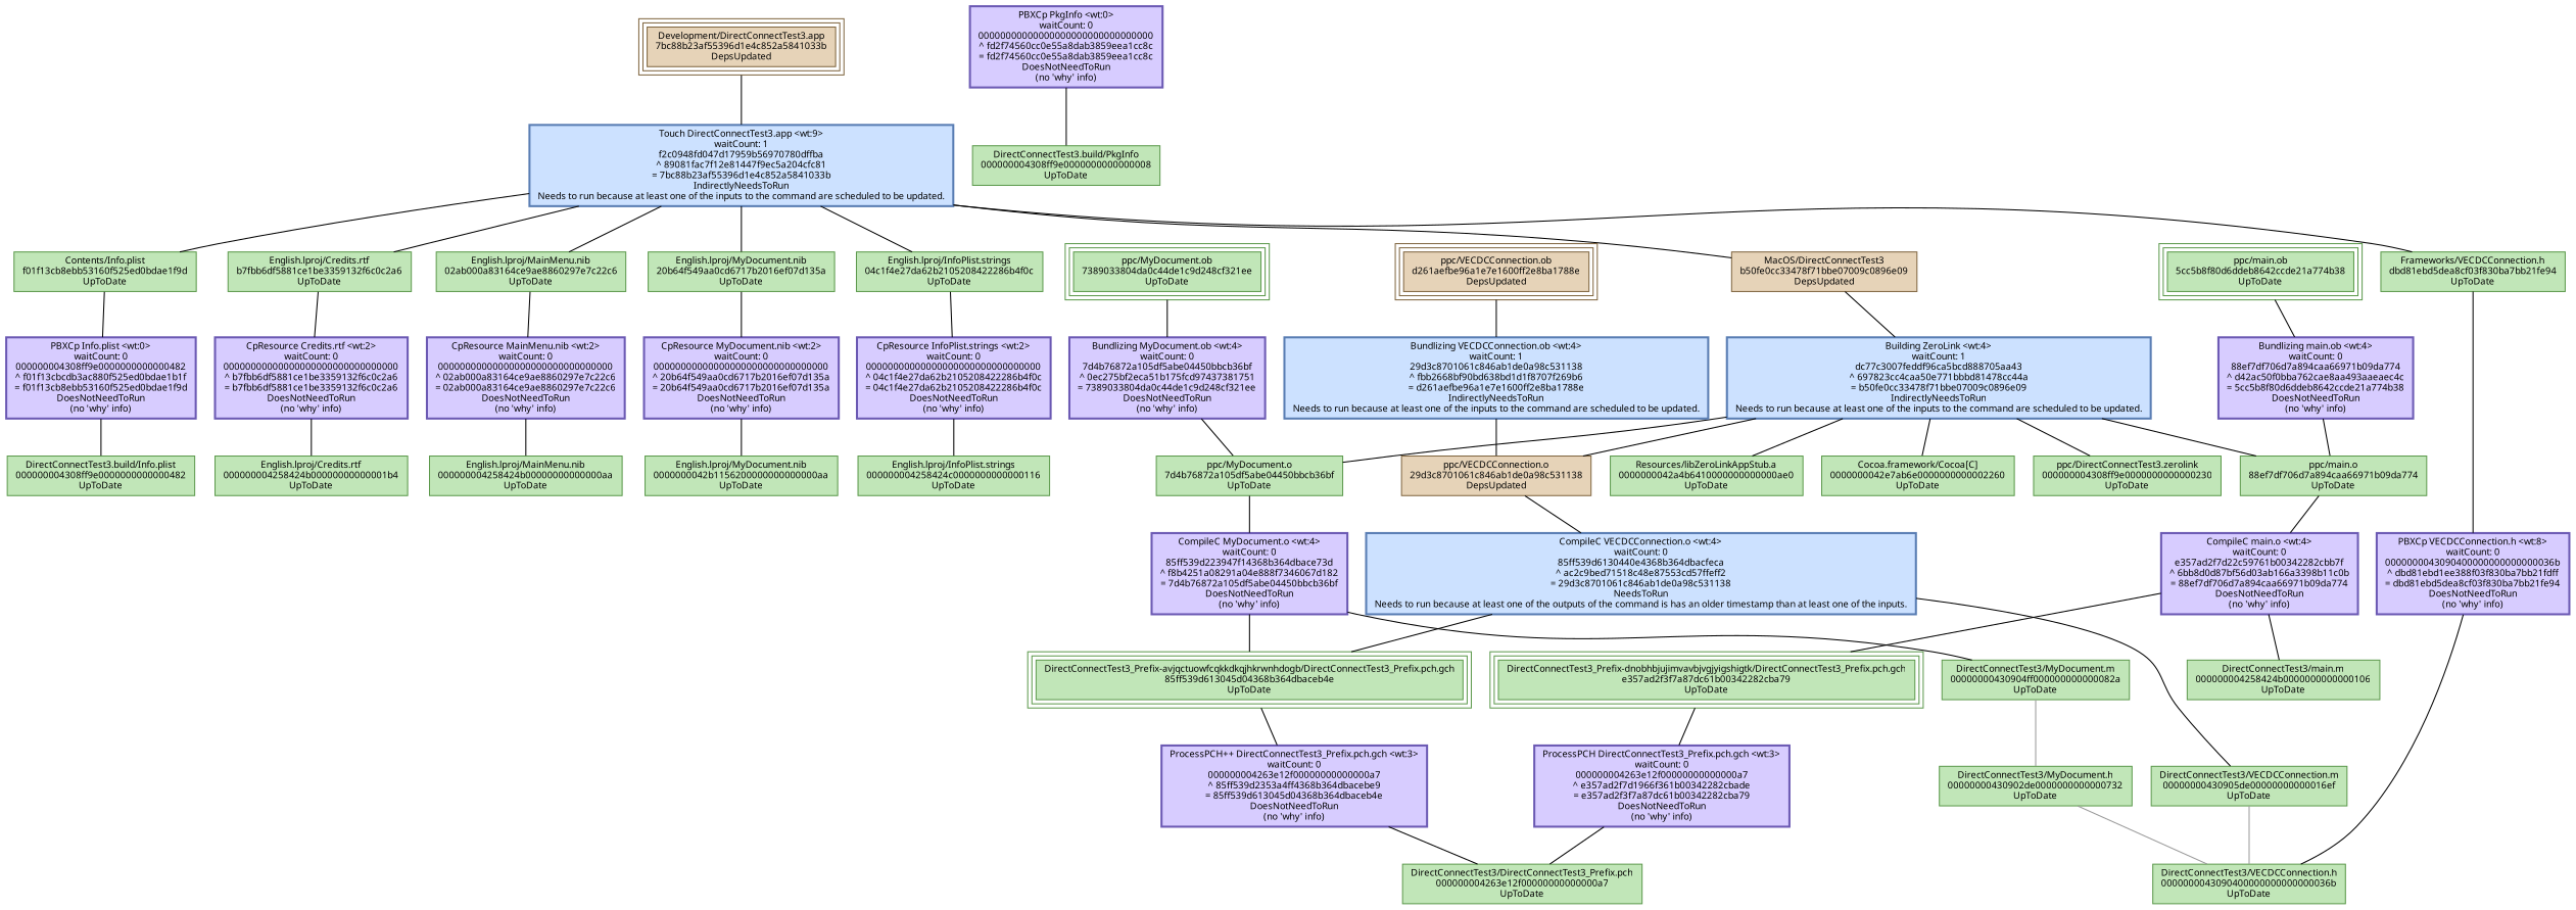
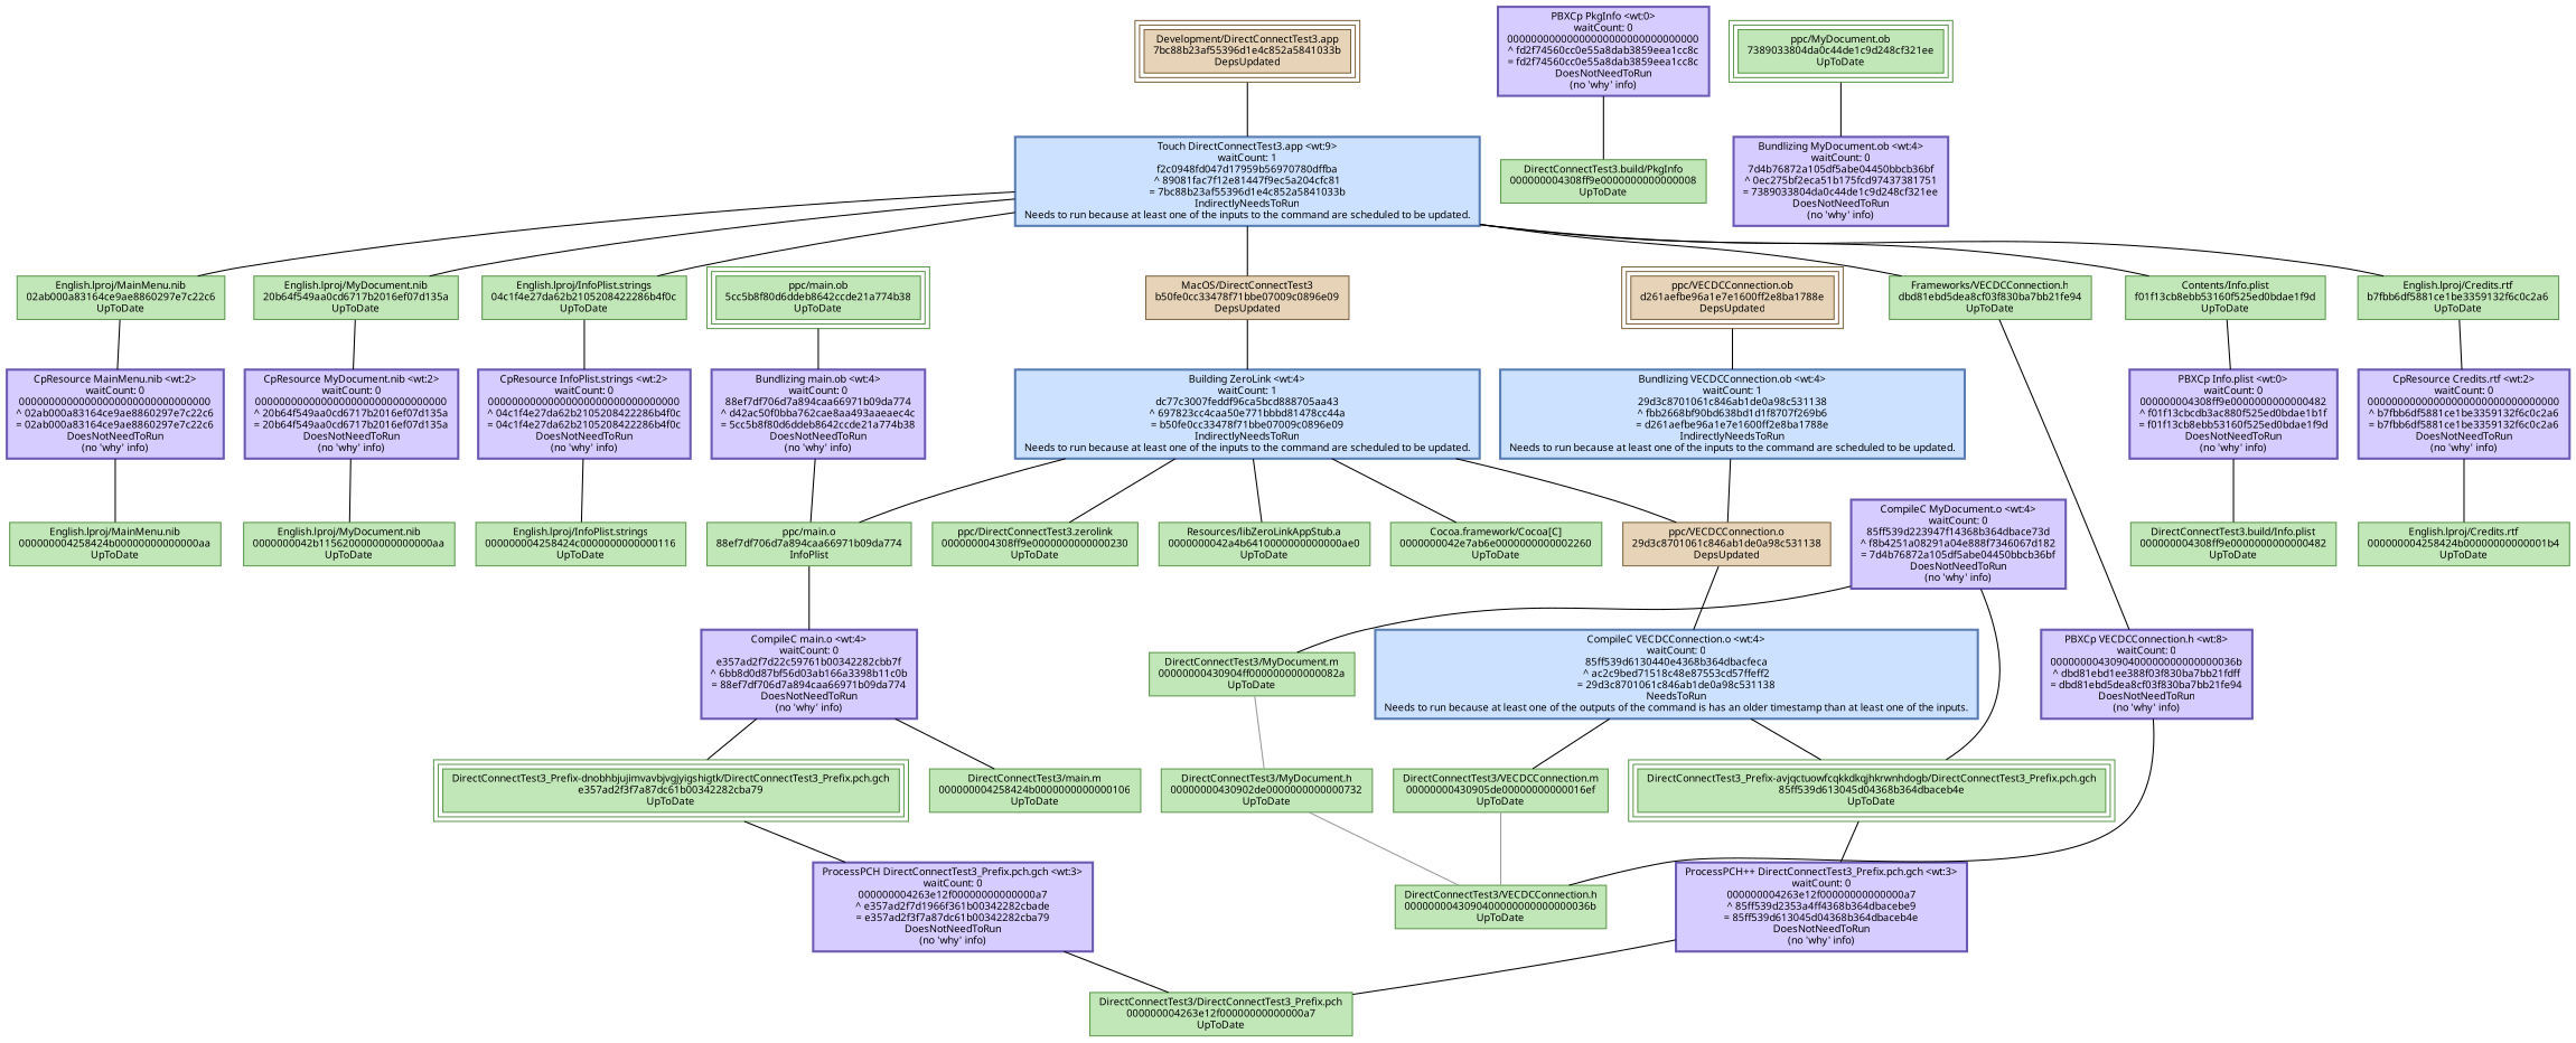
  digraph {
    concentrate=false
    node [color="0.3 0.5 0.6" fillcolor="0.3 0.2 0.9" fontname=Monaco fontsize=9 shape=box style=filled]
    edge [arrowhead=none arrowtail=normal color=black style=solid]
    n1 [color="0.1 0.5 0.5" fillcolor="0.1 0.2 0.9" label="Development/DirectConnectTest3.app\n7bc88b23af55396d1e4c852a5841033b\nDepsUpdated" peripheries=3]
    n2 [color="0.6 0.5 0.7" fillcolor="0.6 0.2 1.0" label="Touch DirectConnectTest3.app <wt:9>\nwaitCount: 1\nf2c0948fd047d17959b56970780dffba\n^ 89081fac7f12e81447f9ec5a204cfc81\n= 7bc88b23af55396d1e4c852a5841033b\nIndirectlyNeedsToRun\nNeeds to run because at least one of the inputs to the command are scheduled to be updated." style="filled,bold"]
    n3 [label="Contents/Info.plist\nf01f13cb8ebb53160f525ed0bdae1f9d\nUpToDate"]
    n4 [label="English.lproj/Credits.rtf\nb7fbb6df5881ce1be3359132f6c0c2a6\nUpToDate"]
    n5 [label="English.lproj/MainMenu.nib\n02ab000a83164ce9ae8860297e7c22c6\nUpToDate"]
    n6 [label="English.lproj/MyDocument.nib\n20b64f549aa0cd6717b2016ef07d135a\nUpToDate"]
    n7 [label="English.lproj/InfoPlist.strings\n04c1f4e27da62b2105208422286b4f0c\nUpToDate"]
    n8 [color="0.1 0.5 0.5" fillcolor="0.1 0.2 0.9" label="MacOS/DirectConnectTest3\nb50fe0cc33478f71bbe07009c0896e09\nDepsUpdated"]
    n9 [label="Frameworks/VECDCConnection.h\ndbd81ebd5dea8cf03f830ba7bb21fe94\nUpToDate"]
    n10 [color="0.7 0.5 0.7" fillcolor="0.7 0.2 1.0" label="PBXCp Info.plist <wt:0>\nwaitCount: 0\n000000004308ff9e0000000000000482\n^ f01f13cbcdb3ac880f525ed0bdae1b1f\n= f01f13cb8ebb53160f525ed0bdae1f9d\nDoesNotNeedToRun\n(no 'why' info)" style="filled,bold"]
    n11 [label="DirectConnectTest3.build/Info.plist\n000000004308ff9e0000000000000482\nUpToDate"]
    n12 [color="0.7 0.5 0.7" fillcolor="0.7 0.2 1.0" label="PBXCp PkgInfo <wt:0>\nwaitCount: 0\n00000000000000000000000000000000\n^ fd2f74560cc0e55a8dab3859eea1cc8c\n= fd2f74560cc0e55a8dab3859eea1cc8c\nDoesNotNeedToRun\n(no 'why' info)" style="filled,bold"]
    n13 [label="DirectConnectTest3.build/PkgInfo\n000000004308ff9e0000000000000008\nUpToDate"]
    n14 [color="0.7 0.5 0.7" fillcolor="0.7 0.2 1.0" label="CpResource Credits.rtf <wt:2>\nwaitCount: 0\n00000000000000000000000000000000\n^ b7fbb6df5881ce1be3359132f6c0c2a6\n= b7fbb6df5881ce1be3359132f6c0c2a6\nDoesNotNeedToRun\n(no 'why' info)" style="filled,bold"]
    n15 [label="English.lproj/Credits.rtf\n000000004258424b00000000000001b4\nUpToDate"]
    n16 [color="0.7 0.5 0.7" fillcolor="0.7 0.2 1.0" label="CpResource MainMenu.nib <wt:2>\nwaitCount: 0\n00000000000000000000000000000000\n^ 02ab000a83164ce9ae8860297e7c22c6\n= 02ab000a83164ce9ae8860297e7c22c6\nDoesNotNeedToRun\n(no 'why' info)" style="filled,bold"]
    n17 [label="English.lproj/MainMenu.nib\n000000004258424b00000000000000aa\nUpToDate"]
    n18 [color="0.7 0.5 0.7" fillcolor="0.7 0.2 1.0" label="CpResource MyDocument.nib <wt:2>\nwaitCount: 0\n00000000000000000000000000000000\n^ 20b64f549aa0cd6717b2016ef07d135a\n= 20b64f549aa0cd6717b2016ef07d135a\nDoesNotNeedToRun\n(no 'why' info)" style="filled,bold"]
    n19 [label="English.lproj/MyDocument.nib\n0000000042b1156200000000000000aa\nUpToDate"]
    n20 [color="0.7 0.5 0.7" fillcolor="0.7 0.2 1.0" label="CpResource InfoPlist.strings <wt:2>\nwaitCount: 0\n00000000000000000000000000000000\n^ 04c1f4e27da62b2105208422286b4f0c\n= 04c1f4e27da62b2105208422286b4f0c\nDoesNotNeedToRun\n(no 'why' info)" style="filled,bold"]
    n21 [label="English.lproj/InfoPlist.strings\n000000004258424c0000000000000116\nUpToDate"]
-   n22 [label="ppc/MyDocument.o\n7d4b76872a105df5abe04450bbcb36bf\nUpToDate"]
    n23 [color="0.7 0.5 0.7" fillcolor="0.7 0.2 1.0" label="CompileC MyDocument.o <wt:4>\nwaitCount: 0\n85ff539d223947f14368b364dbace73d\n^ f8b4251a08291a04e888f7346067d182\n= 7d4b76872a105df5abe04450bbcb36bf\nDoesNotNeedToRun\n(no 'why' info)" style="filled,bold"]
    n24 [label="DirectConnectTest3_Prefix-avjqctuowfcqkkdkqjhkrwnhdogb/DirectConnectTest3_Prefix.pch.gch\n85ff539d613045d04368b364dbaceb4e\nUpToDate" peripheries=3]
    n25 [label="DirectConnectTest3/MyDocument.m\n00000000430904ff000000000000082a\nUpToDate"]
    n26 [label="DirectConnectTest3/DirectConnectTest3_Prefix.pch\n000000004263e12f00000000000000a7\nUpToDate"]
    n27 [color="0.7 0.5 0.7" fillcolor="0.7 0.2 1.0" label="ProcessPCH++ DirectConnectTest3_Prefix.pch.gch <wt:3>\nwaitCount: 0\n000000004263e12f00000000000000a7\n^ 85ff539d2353a4ff4368b364dbacebe9\n= 85ff539d613045d04368b364dbaceb4e\nDoesNotNeedToRun\n(no 'why' info)" style="filled,bold"]
    n28 [label="DirectConnectTest3/MyDocument.h\n00000000430902de0000000000000732\nUpToDate"]
    n29 [label="DirectConnectTest3/VECDCConnection.h\n0000000043090400000000000000036b\nUpToDate"]
-   n30 [label="ppc/main.o\n88ef7df706d7a894caa66971b09da774\nUpToDate"]
+   n30 [label="ppc/main.o\n88ef7df706d7a894caa66971b09da774\nInfoPlist"]
    n31 [color="0.7 0.5 0.7" fillcolor="0.7 0.2 1.0" label="CompileC main.o <wt:4>\nwaitCount: 0\ne357ad2f7d22c59761b00342282cbb7f\n^ 6bb8d0d87bf56d03ab166a3398b11c0b\n= 88ef7df706d7a894caa66971b09da774\nDoesNotNeedToRun\n(no 'why' info)" style="filled,bold"]
    n32 [label="DirectConnectTest3_Prefix-dnobhbjujimvavbjvgjyigshigtk/DirectConnectTest3_Prefix.pch.gch\ne357ad2f3f7a87dc61b00342282cba79\nUpToDate" peripheries=3]
    n33 [label="DirectConnectTest3/main.m\n000000004258424b0000000000000106\nUpToDate"]
    n34 [color="0.7 0.5 0.7" fillcolor="0.7 0.2 1.0" label="ProcessPCH DirectConnectTest3_Prefix.pch.gch <wt:3>\nwaitCount: 0\n000000004263e12f00000000000000a7\n^ e357ad2f7d1966f361b00342282cbade\n= e357ad2f3f7a87dc61b00342282cba79\nDoesNotNeedToRun\n(no 'why' info)" style="filled,bold"]
    n35 [color="0.1 0.5 0.5" fillcolor="0.1 0.2 0.9" label="ppc/VECDCConnection.o\n29d3c8701061c846ab1de0a98c531138\nDepsUpdated"]
    n36 [color="0.6 0.5 0.7" fillcolor="0.6 0.2 1.0" label="CompileC VECDCConnection.o <wt:4>\nwaitCount: 0\n85ff539d6130440e4368b364dbacfeca\n^ ac2c9bed71518c48e87553cd57ffeff2\n= 29d3c8701061c846ab1de0a98c531138\nNeedsToRun\nNeeds to run because at least one of the outputs of the command is has an older timestamp than at least one of the inputs." style="filled,bold"]
    n37 [label="DirectConnectTest3/VECDCConnection.m\n00000000430905de00000000000016ef\nUpToDate"]
    n38 [color="0.6 0.5 0.7" fillcolor="0.6 0.2 1.0" label="Building ZeroLink <wt:4>\nwaitCount: 1\ndc77c3007feddf96ca5bcd888705aa43\n^ 697823cc4caa50e771bbbd81478cc44a\n= b50fe0cc33478f71bbe07009c0896e09\nIndirectlyNeedsToRun\nNeeds to run because at least one of the inputs to the command are scheduled to be updated." style="filled,bold"]
    n39 [label="Resources/libZeroLinkAppStub.a\n0000000042a4b6410000000000000ae0\nUpToDate"]
    n40 [label="Cocoa.framework/Cocoa[C]\n0000000042e7ab6e0000000000002260\nUpToDate"]
    n41 [label="ppc/DirectConnectTest3.zerolink\n000000004308ff9e0000000000000230\nUpToDate"]
    n42 [label="ppc/MyDocument.ob\n7389033804da0c44de1c9d248cf321ee\nUpToDate" peripheries=3]
    n43 [color="0.7 0.5 0.7" fillcolor="0.7 0.2 1.0" label="Bundlizing MyDocument.ob <wt:4>\nwaitCount: 0\n7d4b76872a105df5abe04450bbcb36bf\n^ 0ec275bf2eca51b175fcd97437381751\n= 7389033804da0c44de1c9d248cf321ee\nDoesNotNeedToRun\n(no 'why' info)" style="filled,bold"]
    n44 [label="ppc/main.ob\n5cc5b8f80d6ddeb8642ccde21a774b38\nUpToDate" peripheries=3]
    n45 [color="0.7 0.5 0.7" fillcolor="0.7 0.2 1.0" label="Bundlizing main.ob <wt:4>\nwaitCount: 0\n88ef7df706d7a894caa66971b09da774\n^ d42ac50f0bba762cae8aa493aaeaec4c\n= 5cc5b8f80d6ddeb8642ccde21a774b38\nDoesNotNeedToRun\n(no 'why' info)" style="filled,bold"]
    n46 [color="0.1 0.5 0.5" fillcolor="0.1 0.2 0.9" label="ppc/VECDCConnection.ob\nd261aefbe96a1e7e1600ff2e8ba1788e\nDepsUpdated" peripheries=3]
    n47 [color="0.6 0.5 0.7" fillcolor="0.6 0.2 1.0" label="Bundlizing VECDCConnection.ob <wt:4>\nwaitCount: 1\n29d3c8701061c846ab1de0a98c531138\n^ fbb2668bf90bd638bd1d1f8707f269b6\n= d261aefbe96a1e7e1600ff2e8ba1788e\nIndirectlyNeedsToRun\nNeeds to run because at least one of the inputs to the command are scheduled to be updated." style="filled,bold"]
    n48 [color="0.7 0.5 0.7" fillcolor="0.7 0.2 1.0" label="PBXCp VECDCConnection.h <wt:8>\nwaitCount: 0\n0000000043090400000000000000036b\n^ dbd81ebd1ee388f03f830ba7bb21fdff\n= dbd81ebd5dea8cf03f830ba7bb21fe94\nDoesNotNeedToRun\n(no 'why' info)" style="filled,bold"]
    n1 -> n2
    n2 -> n3
    n2 -> n4
    n2 -> n5
    n2 -> n6
    n2 -> n7
    n2 -> n8
    n2 -> n9
    n3 -> n10
    n4 -> n14
    n5 -> n16
    n6 -> n18
    n7 -> n20
    n8 -> n38
    n9 -> n48
    n10 -> n11
    n12 -> n13
    n14 -> n15
    n16 -> n17
    n18 -> n19
    n20 -> n21
-   n22 -> n23
    n23 -> n24
    n23 -> n25
    n24 -> n27
    n25 -> n28 [color=gray60]
    n27 -> n26
    n28 -> n29 [color=gray60]
    n30 -> n31
    n31 -> n32
    n31 -> n33
    n32 -> n34
    n34 -> n26
    n35 -> n36
    n36 -> n24
    n36 -> n37
    n37 -> n29 [color=gray60]
-   n38 -> n22
    n38 -> n30
    n38 -> n35
    n38 -> n39
    n38 -> n40
    n38 -> n41
    n42 -> n43
-   n43 -> n22
    n44 -> n45
    n45 -> n30
    n46 -> n47
    n47 -> n35
    n48 -> n29
  }
